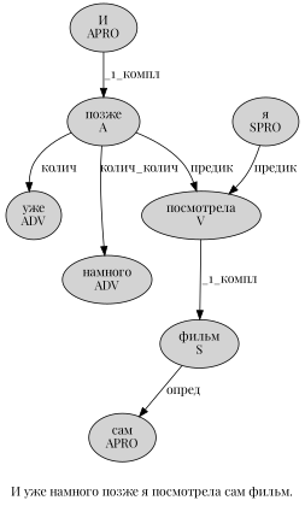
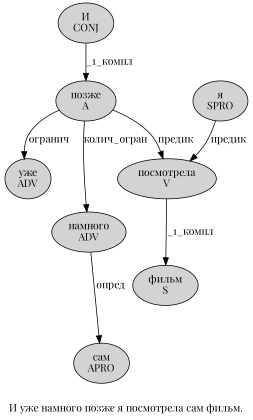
  digraph {
    fontname="Playfair Display"
    label="И уже намного позже я посмотрела сам фильм."
    node [fillcolor=lightgray fontname="Playfair Display" penwidth=1 shape=ellipse style=filled]
    edge [fontname="Playfair Display"]
-   n1 [label="И\nAPRO"]
+   n1 [label="И\nCONJ"]
    n2 [label="позже\nA"]
    n3 [label="уже\nADV"]
    n4 [label="намного\nADV"]
    n5 [label="посмотрела\nV"]
    n6 [label="фильм\nS"]
    n7 [label="я\nSPRO"]
    n8 [label="сам\nAPRO"]
    n1 -> n2 [label="_1_компл"]
-   n2 -> n3 [label="колич"]
-   n2 -> n4 [label="колич_колич"]
+   n2 -> n3 [label="огранич"]
+   n2 -> n4 [label="колич_огран"]
    n2 -> n5 [label="предик"]
    n5 -> n6 [label="_1_компл"]
-   n6 -> n8 [label="опред"]
+   n4 -> n8 [label="опред"]
    n7 -> n5 [label="предик"]
  }
